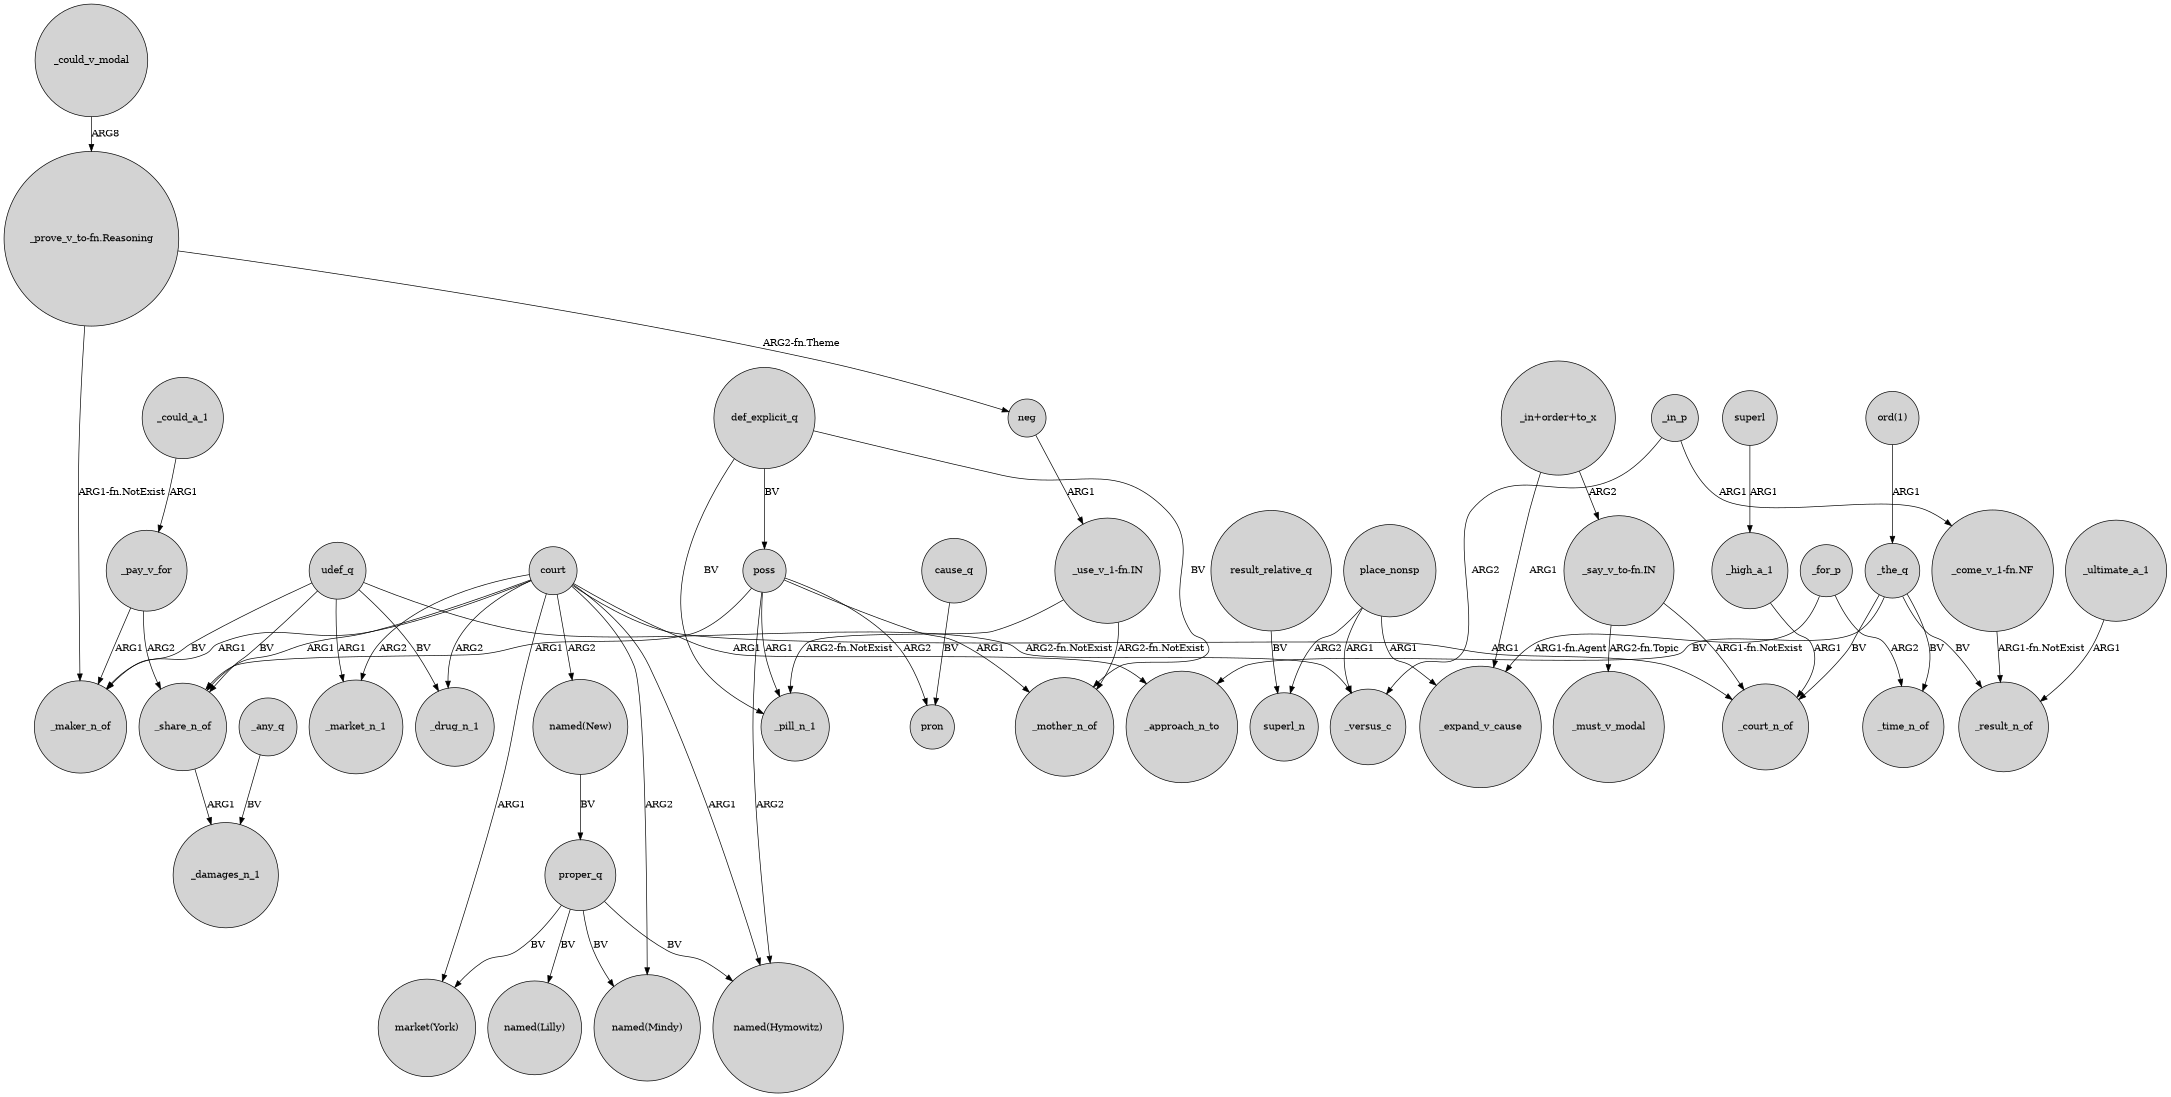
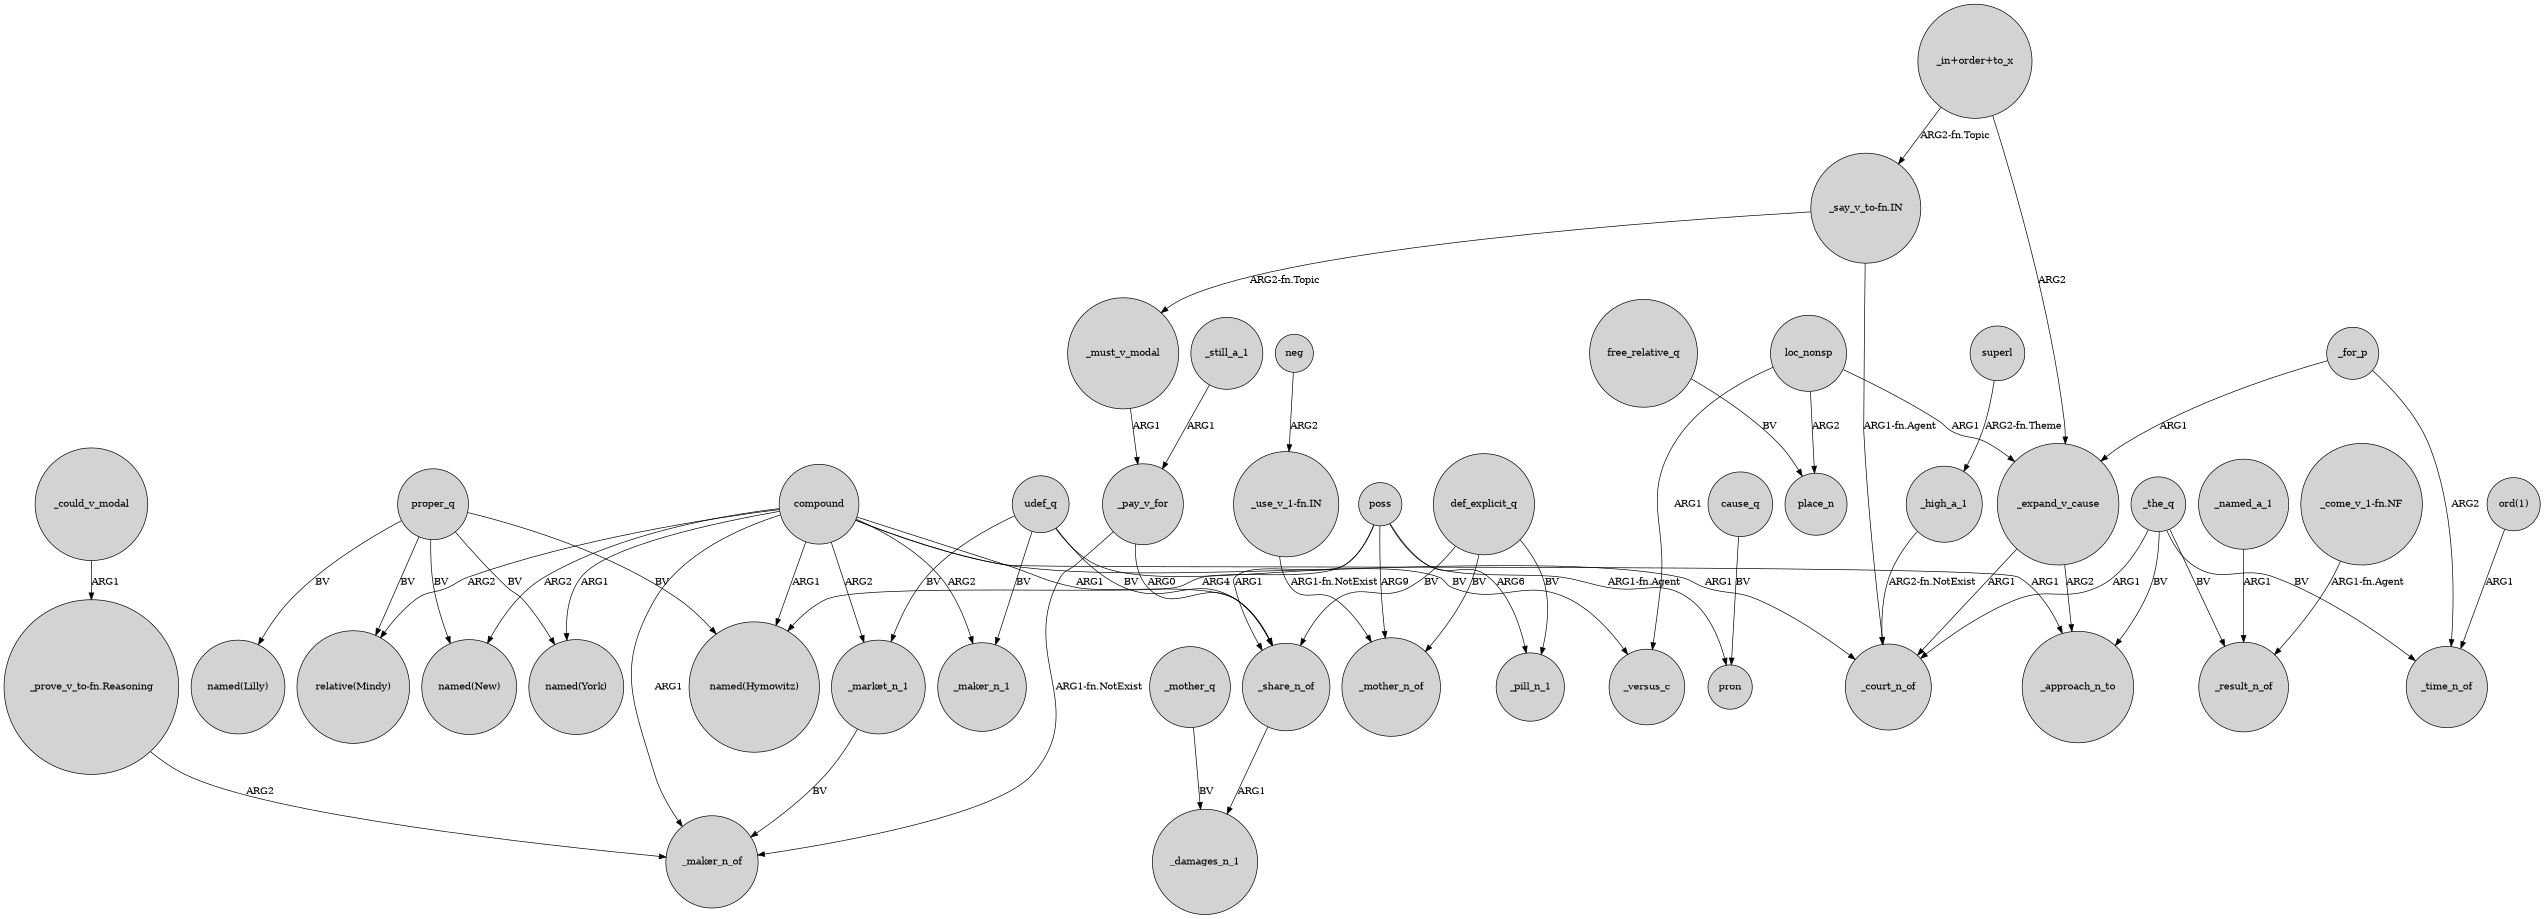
  digraph {
    node [shape=circle style=filled]
-   compound [label=court]
+   compound
    _market_n_1
    _approach_n_to
    "named(New)"
    _court_n_of
    _maker_n_of
    _share_n_of
-   _drug_n_1
-   "named(Mindy)"
-   "named(York)" [label="market(York)"]
+   _drug_n_1 [label=_maker_n_1]
+   "named(Mindy)" [label="relative(Mindy)"]
+   "named(York)"
    "named(Hymowitz)"
    _damages_n_1
    _expand_v_cause
    "_say_v_to-fn.IN"
    _must_v_modal
    _pay_v_for
-   _ultimate_a_1
+   _ultimate_a_1 [label=_named_a_1]
    _result_n_of
    _could_v_modal
    "_prove_v_to-fn.Reasoning"
    neg
    "_use_v_1-fn.IN"
    _pill_n_1
    _mother_n_of
    poss
    pron
    "_come_v_1-fn.NF"
-   _still_a_1 [label=_could_a_1]
+   _still_a_1
    "_in+order+to_x"
    proper_q
    "named(Lilly)"
    superl
    _high_a_1
    def_explicit_q
    _the_q
    _time_n_of
-   loc_nonsp [label=place_nonsp]
+   loc_nonsp
    _versus_c
-   place_n [label=superl_n]
+   place_n
    udef_q
    _for_p
    n42 [label=cause_q]
-   _in_p
-   free_relative_q [label=result_relative_q]
-   _any_q
+   free_relative_q
+   _any_q [label=_mother_q]
    "ord(1)"
    compound -> _market_n_1 [label=ARG2]
    compound -> _approach_n_to [label=ARG1]
    compound -> "named(New)" [label=ARG2]
    compound -> _court_n_of [label=ARG1]
    compound -> _maker_n_of [label=ARG1]
    compound -> _share_n_of [label=ARG1]
    compound -> _drug_n_1 [label=ARG2]
    compound -> "named(Mindy)" [label=ARG2]
    compound -> "named(York)" [label=ARG1]
    compound -> "named(Hymowitz)" [label=ARG1]
    _share_n_of -> _damages_n_1 [label=ARG1]
-   "_say_v_to-fn.IN" -> _court_n_of [label="ARG1-fn.NotExist"]
+   _expand_v_cause -> _approach_n_to [label=ARG2]
+   _expand_v_cause -> _court_n_of [label=ARG1]
+   "_say_v_to-fn.IN" -> _court_n_of [label="ARG1-fn.Agent"]
    "_say_v_to-fn.IN" -> _must_v_modal [label="ARG2-fn.Topic"]
-   _pay_v_for -> _maker_n_of [label=ARG1]
-   _pay_v_for -> _share_n_of [label=ARG2]
+   _must_v_modal -> _pay_v_for [label=ARG1]
+   _pay_v_for -> _maker_n_of [label="ARG1-fn.NotExist"]
+   _pay_v_for -> _share_n_of [label=ARG0]
    _ultimate_a_1 -> _result_n_of [label=ARG1]
-   _could_v_modal -> "_prove_v_to-fn.Reasoning" [label=ARG8]
-   "_prove_v_to-fn.Reasoning" -> _maker_n_of [label="ARG1-fn.NotExist"]
-   "_prove_v_to-fn.Reasoning" -> neg [label="ARG2-fn.Theme"]
-   neg -> "_use_v_1-fn.IN" [label=ARG1]
-   "_use_v_1-fn.IN" -> _pill_n_1 [label="ARG2-fn.NotExist"]
-   "_use_v_1-fn.IN" -> _mother_n_of [label="ARG2-fn.NotExist"]
+   _could_v_modal -> "_prove_v_to-fn.Reasoning" [label=ARG1]
+   "_prove_v_to-fn.Reasoning" -> _maker_n_of [label=ARG2]
+   neg -> "_use_v_1-fn.IN" [label=ARG2]
+   "_use_v_1-fn.IN" -> _mother_n_of [label="ARG1-fn.NotExist"]
    poss -> _share_n_of [label=ARG1]
-   poss -> "named(Hymowitz)" [label=ARG2]
-   poss -> _pill_n_1 [label=ARG1]
-   poss -> _mother_n_of [label=ARG1]
-   poss -> pron [label=ARG2]
-   "_come_v_1-fn.NF" -> _result_n_of [label="ARG1-fn.NotExist"]
+   poss -> "named(Hymowitz)" [label=ARG4]
+   poss -> _pill_n_1 [label=ARG6]
+   poss -> _mother_n_of [label=ARG9]
+   poss -> pron [label="ARG1-fn.Agent"]
+   "_come_v_1-fn.NF" -> _result_n_of [label="ARG1-fn.Agent"]
    _still_a_1 -> _pay_v_for [label=ARG1]
-   "_in+order+to_x" -> _expand_v_cause [label=ARG1]
-   "_in+order+to_x" -> "_say_v_to-fn.IN" [label=ARG2]
-   "named(New)" -> proper_q [label=BV]
+   "_in+order+to_x" -> _expand_v_cause [label=ARG2]
+   "_in+order+to_x" -> "_say_v_to-fn.IN" [label="ARG2-fn.Topic"]
+   proper_q -> "named(New)" [label=BV]
    proper_q -> "named(Mindy)" [label=BV]
    proper_q -> "named(York)" [label=BV]
    proper_q -> "named(Hymowitz)" [label=BV]
    proper_q -> "named(Lilly)" [label=BV]
-   superl -> _high_a_1 [label=ARG1]
-   _high_a_1 -> _court_n_of [label=ARG1]
-   def_explicit_q -> poss [label=BV]
+   superl -> _high_a_1 [label="ARG2-fn.Theme"]
+   _high_a_1 -> _court_n_of [label="ARG2-fn.NotExist"]
+   def_explicit_q -> _share_n_of [label=BV]
    def_explicit_q -> _pill_n_1 [label=BV]
    def_explicit_q -> _mother_n_of [label=BV]
    _the_q -> _approach_n_to [label=BV]
-   _the_q -> _court_n_of [label=BV]
+   _the_q -> _court_n_of [label=ARG1]
    _the_q -> _result_n_of [label=BV]
    _the_q -> _time_n_of [label=BV]
    loc_nonsp -> _expand_v_cause [label=ARG1]
    loc_nonsp -> _versus_c [label=ARG1]
    loc_nonsp -> place_n [label=ARG2]
-   udef_q -> _market_n_1 [label=ARG1]
-   udef_q -> _maker_n_of [label=BV]
+   udef_q -> _market_n_1 [label=BV]
+   _market_n_1 -> _maker_n_of [label=BV]
    udef_q -> _share_n_of [label=BV]
    udef_q -> _drug_n_1 [label=BV]
-   udef_q -> _versus_c [label="ARG2-fn.NotExist"]
-   _for_p -> _expand_v_cause [label="ARG1-fn.Agent"]
+   udef_q -> _versus_c [label=BV]
+   _for_p -> _expand_v_cause [label=ARG1]
    _for_p -> _time_n_of [label=ARG2]
    n42 -> pron [label=BV]
-   _in_p -> "_come_v_1-fn.NF" [label=ARG1]
-   _in_p -> _versus_c [label=ARG2]
    free_relative_q -> place_n [label=BV]
    _any_q -> _damages_n_1 [label=BV]
-   "ord(1)" -> _the_q [label=ARG1]
+   "ord(1)" -> _time_n_of [label=ARG1]
  }
